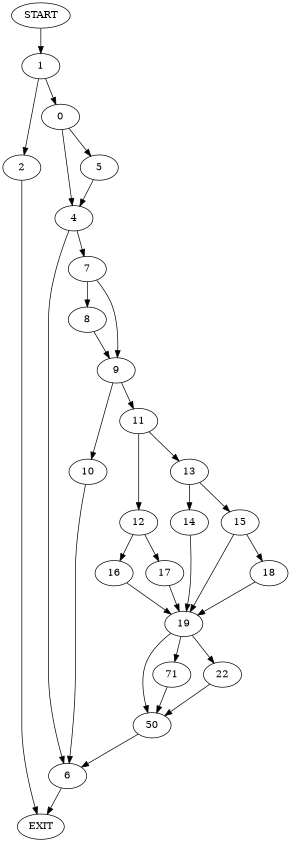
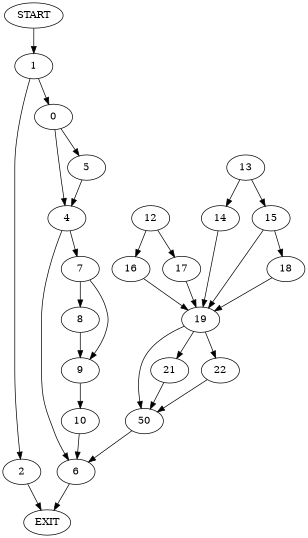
  digraph {
    n1 [label=START]
    1
    2
    n4 [label=0]
    n5 [label=EXIT]
    4
    5
    6
    7
    8
    9
    10
-   11
    12
    13
    16
    17
    14
    15
    19
    18
    n22 [label=50]
-   21 [label=71]
+   21
    22
    n1 -> 1
    1 -> 2
    1 -> n4
    2 -> n5
    n4 -> 4
    n4 -> 5
    4 -> 6
    4 -> 7
    5 -> 4
    6 -> n5
    7 -> 8
    7 -> 9
    8 -> 9
    9 -> 10
-   9 -> 11
    10 -> 6
-   11 -> 12
-   11 -> 13
    12 -> 16
    12 -> 17
    13 -> 14
    13 -> 15
    16 -> 19
    17 -> 19
    14 -> 19
    15 -> 19
    15 -> 18
    19 -> n22
    19 -> 21
    19 -> 22
    18 -> 19
    n22 -> 6
    21 -> n22
    22 -> n22
  }
